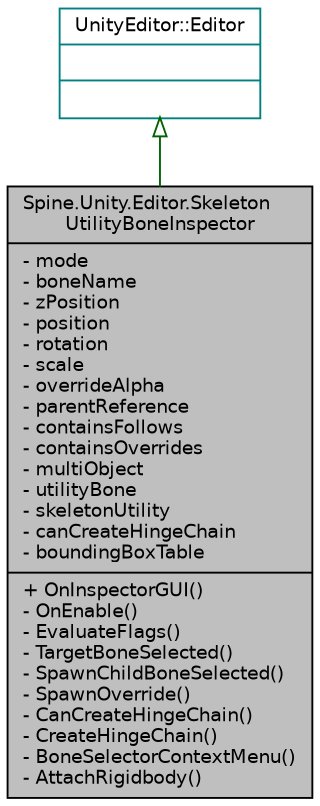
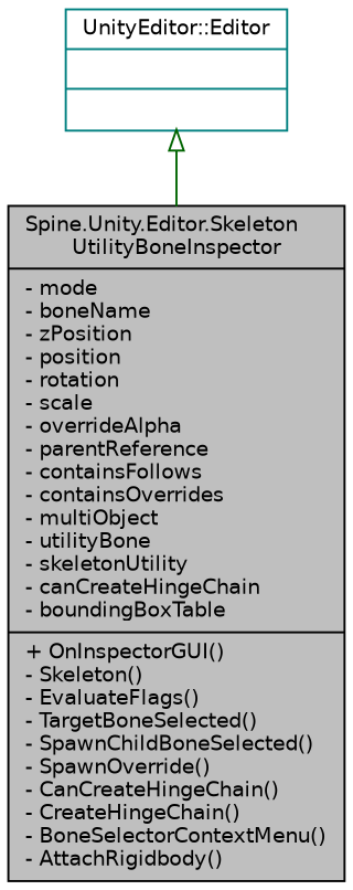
  digraph {
    node [fontname=Helvetica fontsize=10 shape=record style=filled]
-   n1 [color=black fillcolor=grey75 fontcolor=black height=0.2 label="{Spine.Unity.Editor.Skeleton\lUtilityBoneInspector\n|- mode\l- boneName\l- zPosition\l- position\l- rotation\l- scale\l- overrideAlpha\l- parentReference\l- containsFollows\l- containsOverrides\l- multiObject\l- utilityBone\l- skeletonUtility\l- canCreateHingeChain\l- boundingBoxTable\l|+ OnInspectorGUI()\l- OnEnable()\l- EvaluateFlags()\l- TargetBoneSelected()\l- SpawnChildBoneSelected()\l- SpawnOverride()\l- CanCreateHingeChain()\l- CreateHingeChain()\l- BoneSelectorContextMenu()\l- AttachRigidbody()\l}" width=0.4]
+   n1 [color=black fillcolor=grey75 fontcolor=black height=0.2 label="{Spine.Unity.Editor.Skeleton\lUtilityBoneInspector\n|- mode\l- boneName\l- zPosition\l- position\l- rotation\l- scale\l- overrideAlpha\l- parentReference\l- containsFollows\l- containsOverrides\l- multiObject\l- utilityBone\l- skeletonUtility\l- canCreateHingeChain\l- boundingBoxTable\l|+ OnInspectorGUI()\l- Skeleton()\l- EvaluateFlags()\l- TargetBoneSelected()\l- SpawnChildBoneSelected()\l- SpawnOverride()\l- CanCreateHingeChain()\l- CreateHingeChain()\l- BoneSelectorContextMenu()\l- AttachRigidbody()\l}" width=0.4]
    n2 [color=teal fillcolor=white height=0.2 label="{UnityEditor::Editor\n||}" width=0.4]
    n2 -> n1 [arrowtail=onormal color=darkgreen dir=back fontname=Helvetica fontsize=10 labelfontname=Helvetica labelfontsize=10 style=solid]
  }
